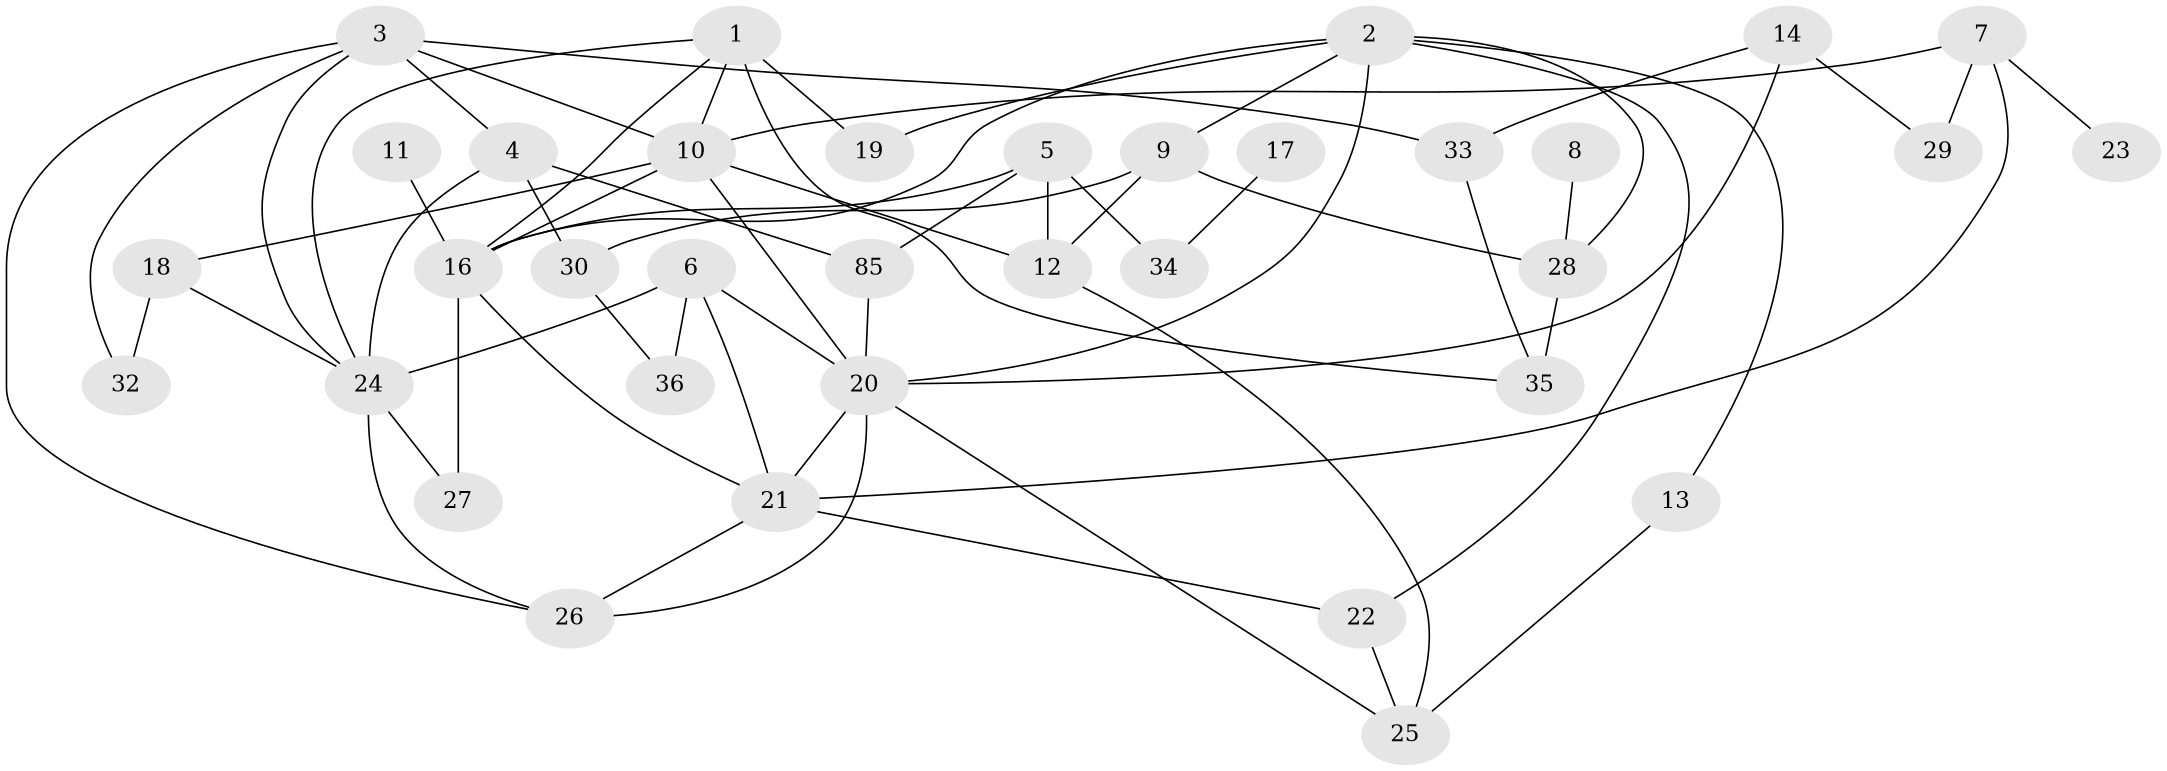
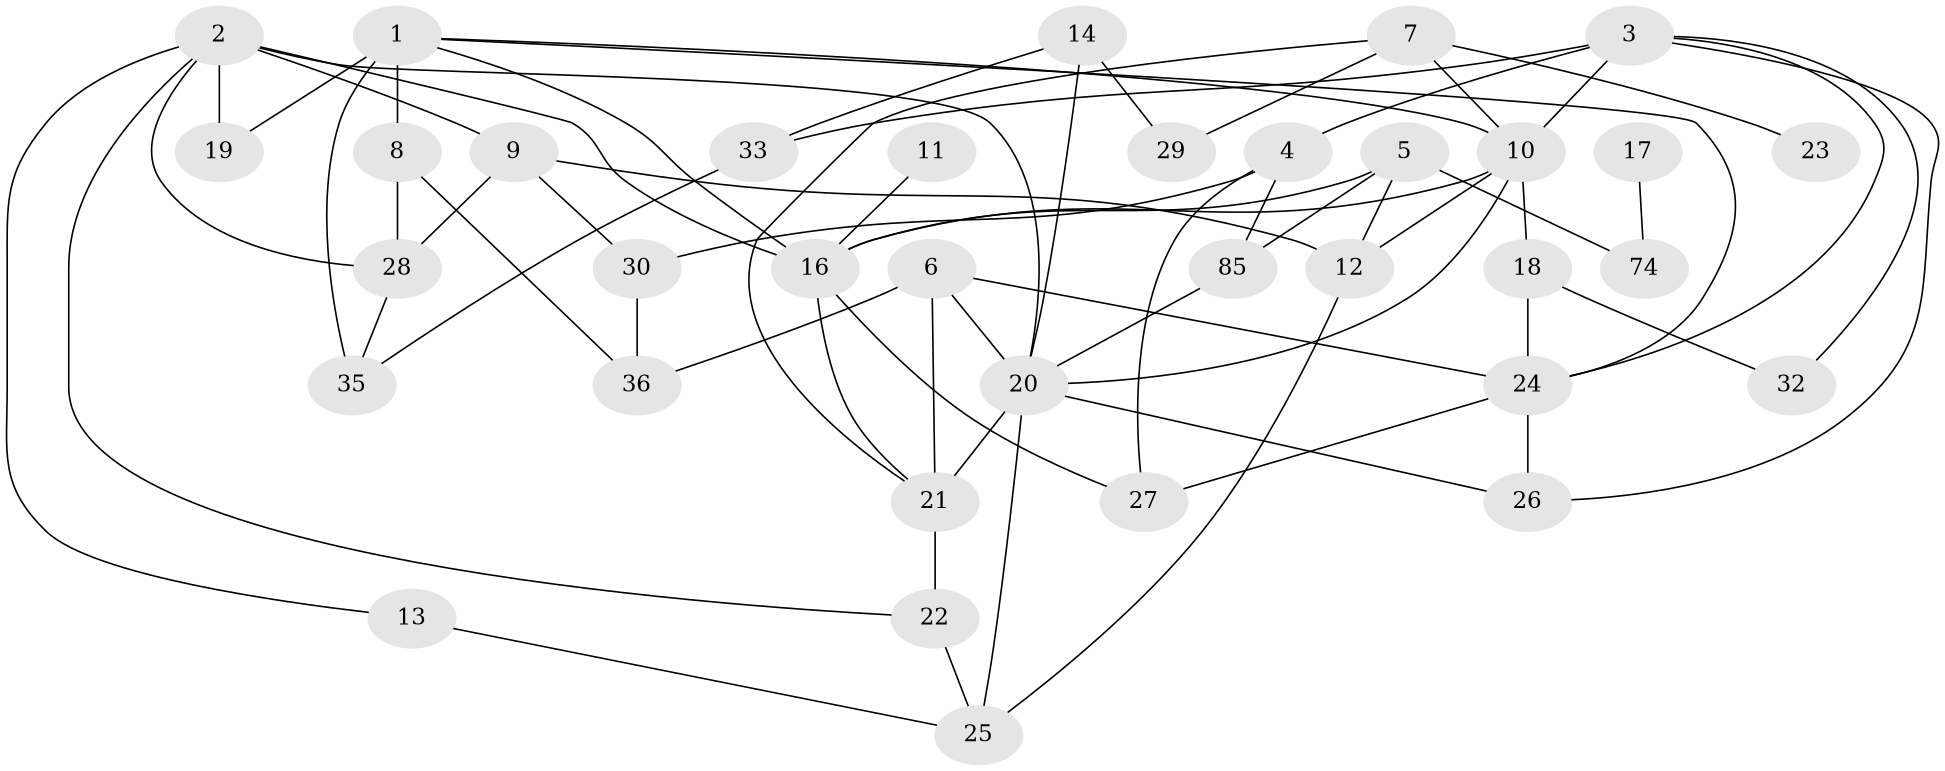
  graph {
    node [color=gray90 style=filled]
    edge [weight=1.0]
    1
    8
    10
    16
    19
    24
    35
    28
    36
    20
    12
    18
    27
    21
    17
-   34
+   34 [label=74]
    26
    2
    9
    13
    22
    30
    25
    3
    4
    32
    33
    n28 [label=85]
    5
    6
    7
    23
    29
    11
    14
+   1 -- 8
    1 -- 10
    1 -- 16
    1 -- 19
    1 -- 24
    1 -- 35 [weight=2.0]
    8 -- 28
+   8 -- 36
    10 -- 16 [weight=2.0]
    10 -- 20
    10 -- 12
    10 -- 18
    16 -- 27
    16 -- 21
    24 -- 27
    24 -- 26
    28 -- 35
    20 -- 21 [weight=2.0]
    20 -- 26
    20 -- 25
    12 -- 25
    18 -- 24
    18 -- 32
-   21 -- 26
    21 -- 22
    17 -- 34
    2 -- 16
    2 -- 19
    2 -- 28
    2 -- 20
    2 -- 9
    2 -- 13
    2 -- 22
    9 -- 28
    9 -- 12
    9 -- 30
    13 -- 25
    22 -- 25
    30 -- 36
    3 -- 10
    3 -- 24
    3 -- 26
    3 -- 4
    3 -- 32
    3 -- 33
-   4 -- 24
+   4 -- 27
    4 -- 30
    4 -- n28
    33 -- 35
    n28 -- 20
    5 -- 16 [weight=2.0]
    5 -- 12
    5 -- 34 [weight=2.0]
    5 -- n28
    6 -- 24
    6 -- 36
    6 -- 20
    6 -- 21
    7 -- 10
    7 -- 21
    7 -- 23
    7 -- 29
    11 -- 16 [weight=2.0]
    14 -- 20
    14 -- 33
    14 -- 29
  }
